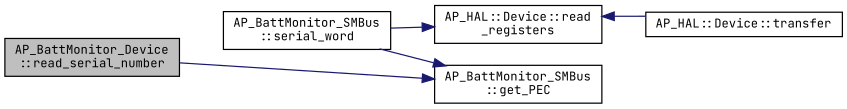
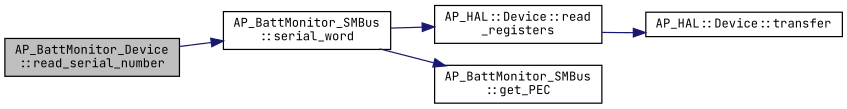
  digraph {
    fontname="JetBrains Mono"
    rankdir=LR
    node [color=black fillcolor=white fontname="JetBrains Mono" fontsize=10 shape=record style=filled]
    edge [color=midnightblue fontname="JetBrains Mono" fontsize=10 labelfontname=Helvetica labelfontsize=10 style=solid]
    n1 [fillcolor=grey75 fontcolor=black height=0.2 label="AP_BattMonitor_Device\l::read_serial_number" width=0.4]
    n2 [height=0.2 label="AP_BattMonitor_SMBus\l::serial_word" width=0.4]
    n3 [height=0.2 label="AP_HAL::Device::read\l_registers" width=0.4]
    n4 [height=0.2 label="AP_BattMonitor_SMBus\l::get_PEC" width=0.4]
    n5 [height=0.2 label="AP_HAL::Device::transfer" width=0.4]
-   n1 -> n4
+   n1 -> n2
    n2 -> n3
    n2 -> n4
-   n5 -> n3
+   n3 -> n5
  }
